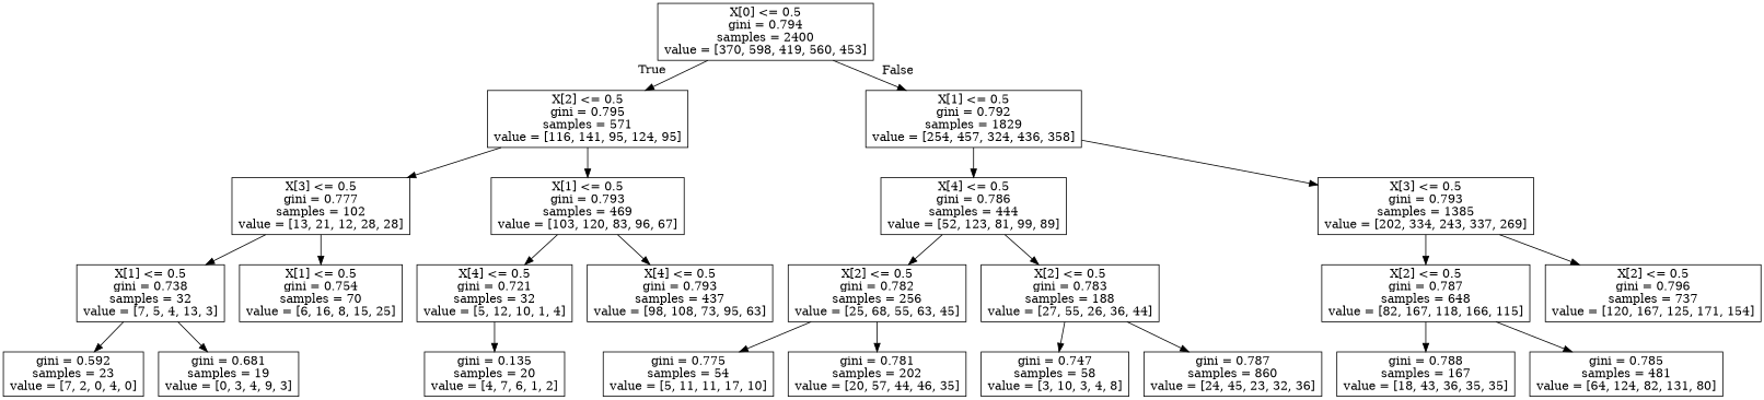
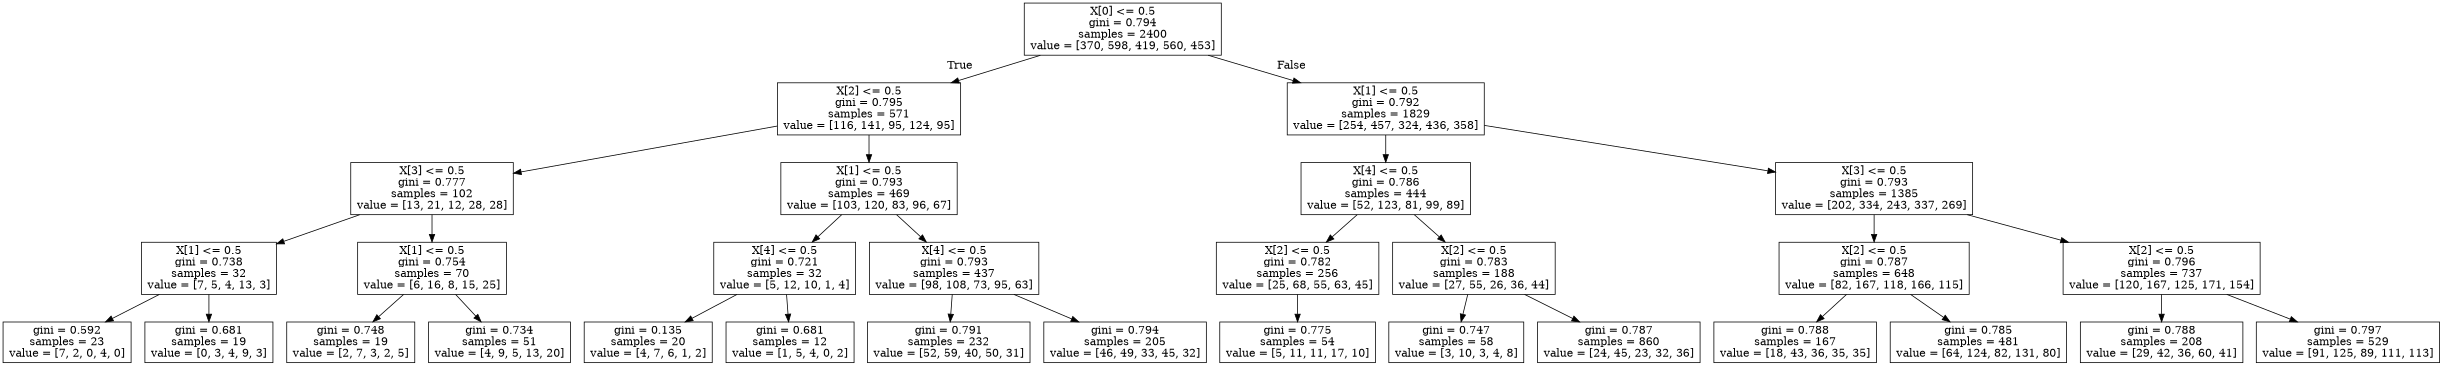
  digraph {
    node [shape=box]
    n1 [label="X[0] <= 0.5\ngini = 0.794\nsamples = 2400\nvalue = [370, 598, 419, 560, 453]"]
    n2 [label="X[2] <= 0.5\ngini = 0.795\nsamples = 571\nvalue = [116, 141, 95, 124, 95]"]
    n3 [label="X[1] <= 0.5\ngini = 0.792\nsamples = 1829\nvalue = [254, 457, 324, 436, 358]"]
    n4 [label="X[3] <= 0.5\ngini = 0.777\nsamples = 102\nvalue = [13, 21, 12, 28, 28]"]
    n5 [label="X[1] <= 0.5\ngini = 0.793\nsamples = 469\nvalue = [103, 120, 83, 96, 67]"]
    n6 [label="X[4] <= 0.5\ngini = 0.786\nsamples = 444\nvalue = [52, 123, 81, 99, 89]"]
    n7 [label="X[3] <= 0.5\ngini = 0.793\nsamples = 1385\nvalue = [202, 334, 243, 337, 269]"]
    n8 [label="X[1] <= 0.5\ngini = 0.738\nsamples = 32\nvalue = [7, 5, 4, 13, 3]"]
    n9 [label="X[1] <= 0.5\ngini = 0.754\nsamples = 70\nvalue = [6, 16, 8, 15, 25]"]
    n10 [label="X[4] <= 0.5\ngini = 0.721\nsamples = 32\nvalue = [5, 12, 10, 1, 4]"]
    n11 [label="X[4] <= 0.5\ngini = 0.793\nsamples = 437\nvalue = [98, 108, 73, 95, 63]"]
    n12 [label="gini = 0.592\nsamples = 23\nvalue = [7, 2, 0, 4, 0]"]
    n13 [label="gini = 0.681\nsamples = 19\nvalue = [0, 3, 4, 9, 3]"]
+   n14 [label="gini = 0.748\nsamples = 19\nvalue = [2, 7, 3, 2, 5]"]
+   n15 [label="gini = 0.734\nsamples = 51\nvalue = [4, 9, 5, 13, 20]"]
    n16 [label="gini = 0.135\nsamples = 20\nvalue = [4, 7, 6, 1, 2]"]
+   n17 [label="gini = 0.681\nsamples = 12\nvalue = [1, 5, 4, 0, 2]"]
+   n18 [label="gini = 0.791\nsamples = 232\nvalue = [52, 59, 40, 50, 31]"]
+   n19 [label="gini = 0.794\nsamples = 205\nvalue = [46, 49, 33, 45, 32]"]
    n20 [label="X[2] <= 0.5\ngini = 0.782\nsamples = 256\nvalue = [25, 68, 55, 63, 45]"]
    n21 [label="X[2] <= 0.5\ngini = 0.783\nsamples = 188\nvalue = [27, 55, 26, 36, 44]"]
    n22 [label="X[2] <= 0.5\ngini = 0.787\nsamples = 648\nvalue = [82, 167, 118, 166, 115]"]
    n23 [label="X[2] <= 0.5\ngini = 0.796\nsamples = 737\nvalue = [120, 167, 125, 171, 154]"]
    n24 [label="gini = 0.775\nsamples = 54\nvalue = [5, 11, 11, 17, 10]"]
-   n25 [label="gini = 0.781\nsamples = 202\nvalue = [20, 57, 44, 46, 35]"]
    n26 [label="gini = 0.747\nsamples = 58\nvalue = [3, 10, 3, 4, 8]"]
    n27 [label="gini = 0.787\nsamples = 860\nvalue = [24, 45, 23, 32, 36]"]
    n28 [label="gini = 0.788\nsamples = 167\nvalue = [18, 43, 36, 35, 35]"]
    n29 [label="gini = 0.785\nsamples = 481\nvalue = [64, 124, 82, 131, 80]"]
+   n30 [label="gini = 0.788\nsamples = 208\nvalue = [29, 42, 36, 60, 41]"]
+   n31 [label="gini = 0.797\nsamples = 529\nvalue = [91, 125, 89, 111, 113]"]
    n1 -> n2 [headlabel=True labelangle=45 labeldistance=2.5]
    n1 -> n3 [headlabel=False labelangle=-45 labeldistance=2.5]
    n2 -> n4
    n2 -> n5
    n3 -> n6
    n3 -> n7
    n4 -> n8
    n4 -> n9
    n5 -> n10
    n5 -> n11
    n6 -> n20
    n6 -> n21
    n7 -> n22
    n7 -> n23
    n8 -> n12
    n8 -> n13
+   n9 -> n14
+   n9 -> n15
    n10 -> n16
+   n10 -> n17
+   n11 -> n18
+   n11 -> n19
    n20 -> n24
-   n20 -> n25
    n21 -> n26
    n21 -> n27
    n22 -> n28
    n22 -> n29
+   n23 -> n30
+   n23 -> n31
  }
